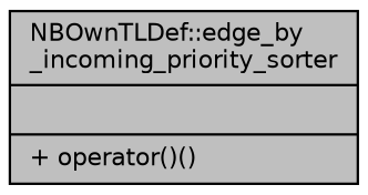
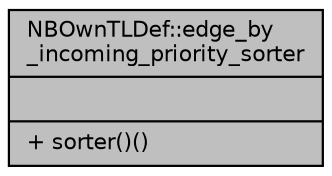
  digraph {
-   n1 [color=black fillcolor=grey75 fontcolor=black fontname=Helvetica fontsize=10 height=0.2 label="{NBOwnTLDef::edge_by\l_incoming_priority_sorter\n||+ operator()()\l}" shape=record style=filled width=0.4]
+   n1 [color=black fillcolor=grey75 fontcolor=black fontname=Helvetica fontsize=10 height=0.2 label="{NBOwnTLDef::edge_by\l_incoming_priority_sorter\n||+ sorter()()\l}" shape=record style=filled width=0.4]
  }
